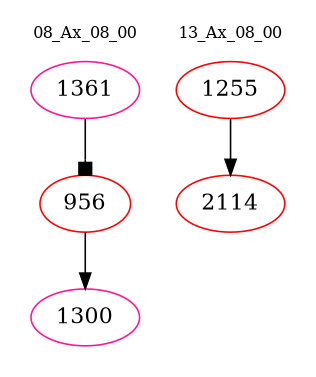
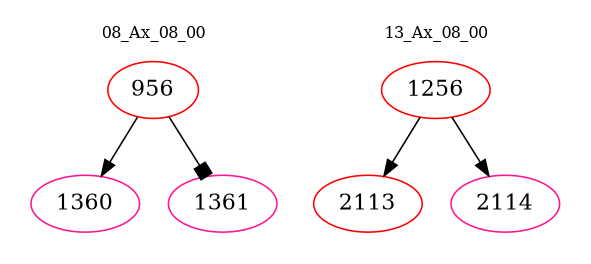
  digraph {
    node [color=red]
    edge [arrowhead=normal color=black]
    n1 [label=956]
-   n2 [color=deeppink label=1300]
+   n2 [color=deeppink label=1360]
    n3 [color=deeppink label=1361]
-   n4 [label=1255]
-   n6 [label=2114]
+   n4 [label=1256]
+   n5 [label=2113]
+   n6 [color=deeppink label=2114]
    subgraph cluster_1 {
      color=white
      fontsize=10
      label="08_Ax_08_00"
      n1
      n2
      n3
    }
    subgraph cluster_2 {
      color=white
      fontsize=10
      label="13_Ax_08_00"
      n4
+     n5
      n6
    }
    n1 -> n2
-   n3 -> n1 [arrowhead=box]
+   n1 -> n3 [arrowhead=box]
+   n4 -> n5
    n4 -> n6
  }
